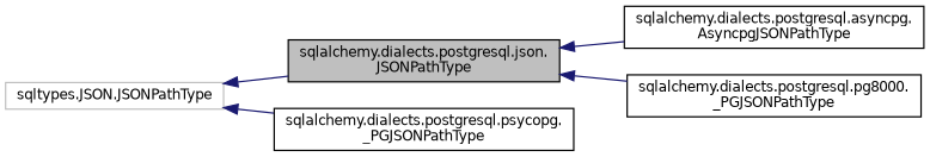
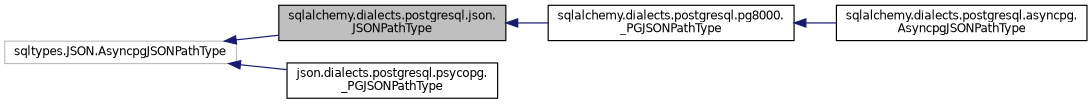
  digraph {
    rankdir=LR
    node [color=black fillcolor=white fontname=Helvetica fontsize=10 shape=record style=filled]
    edge [color=midnightblue dir=back fontname=Helvetica fontsize=10 labelfontname=Helvetica labelfontsize=10 style=solid]
    n1 [fillcolor=grey75 fontcolor=black height=0.2 label="sqlalchemy.dialects.postgresql.json.\lJSONPathType" width=0.4]
    n2 [height=0.2 label="sqlalchemy.dialects.postgresql.asyncpg.\lAsyncpgJSONPathType" width=0.4]
    n3 [height=0.2 label="sqlalchemy.dialects.postgresql.pg8000.\l_PGJSONPathType" width=0.4]
-   n4 [height=0.2 label="sqlalchemy.dialects.postgresql.psycopg.\l_PGJSONPathType" width=0.4]
-   n5 [color=grey75 height=0.2 label="sqltypes.JSON.JSONPathType" width=0.4]
-   n1 -> n2
+   n4 [height=0.2 label="json.dialects.postgresql.psycopg.\l_PGJSONPathType" width=0.4]
+   n5 [color=grey75 height=0.2 label="sqltypes.JSON.AsyncpgJSONPathType" width=0.4]
+   n3 -> n2
    n1 -> n3
    n5 -> n1
    n5 -> n4
  }
